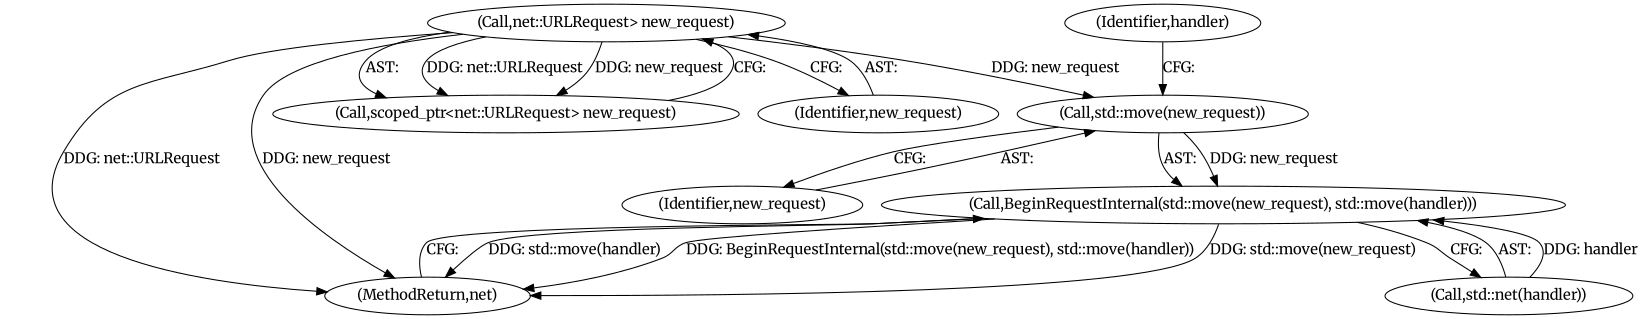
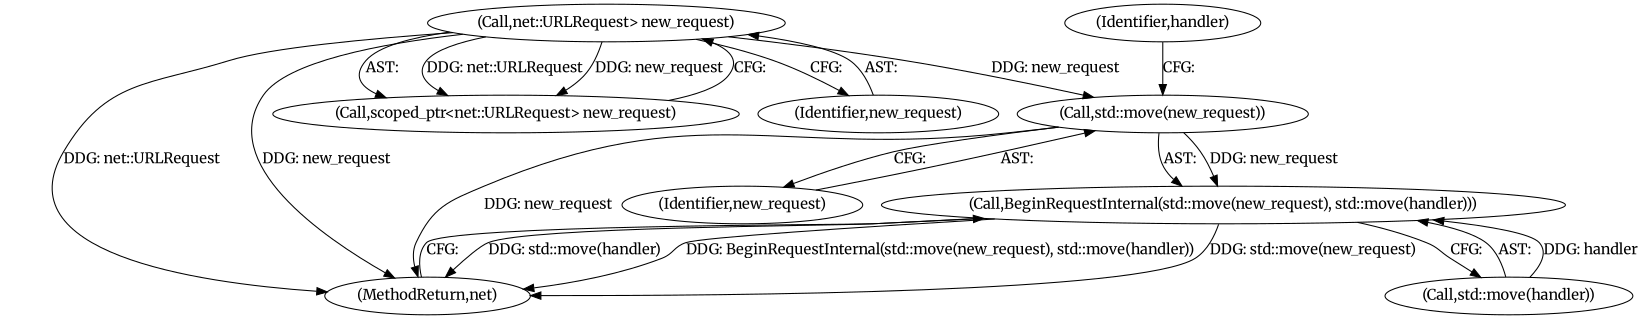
  digraph {
    fontname=Merriweather
    node [fontname=Merriweather]
    edge [fontname=Merriweather]
    n1 [label="(Call,std::move(new_request))"]
    n2 [label="(Call,BeginRequestInternal(std::move(new_request), std::move(handler)))"]
    n3 [label="(MethodReturn,net)"]
    n4 [label="(Identifier,new_request)"]
-   n5 [label="(Call,std::net(handler))"]
+   n5 [label="(Call,std::move(handler))"]
    n6 [label="(Call,net::URLRequest> new_request)"]
    n7 [label="(Call,scoped_ptr<net::URLRequest> new_request)"]
    n8 [label="(Identifier,new_request)"]
    n9 [label="(Identifier,handler)"]
    n1 -> n2 [label="AST: "]
    n1 -> n2 [label="DDG: new_request"]
+   n1 -> n3 [label="DDG: new_request"]
    n1 -> n4 [label="CFG: "]
    n2 -> n3 [label="DDG: std::move(handler)"]
    n2 -> n3 [label="DDG: BeginRequestInternal(std::move(new_request), std::move(handler))"]
    n2 -> n3 [label="DDG: std::move(new_request)"]
    n2 -> n5 [label="CFG: "]
    n3 -> n2 [label="CFG: "]
    n4 -> n1 [label="AST: "]
    n5 -> n2 [label="AST: "]
    n5 -> n2 [label="DDG: handler"]
    n6 -> n1 [label="DDG: new_request"]
    n6 -> n3 [label="DDG: net::URLRequest"]
    n6 -> n3 [label="DDG: new_request"]
    n6 -> n7 [label="AST: "]
    n6 -> n7 [label="DDG: net::URLRequest"]
    n6 -> n7 [label="DDG: new_request"]
    n6 -> n8 [label="CFG: "]
    n7 -> n6 [label="CFG: "]
    n8 -> n6 [label="AST: "]
    n9 -> n1 [label="CFG: "]
  }
